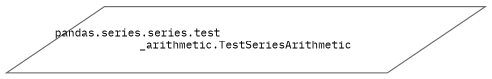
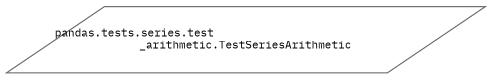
  digraph {
    rankdir=LR
    fontname="IBM Plex Mono"
-   n1 [color=grey40 fillcolor=white fontname="IBM Plex Mono" fontsize=10 height=0.2 label="pandas.series.series.test\l_arithmetic.TestSeriesArithmetic" shape=parallelogram style=filled width=0.4]
+   n1 [color=grey40 fillcolor=white fontname="IBM Plex Mono" fontsize=10 height=0.2 label="pandas.tests.series.test\l_arithmetic.TestSeriesArithmetic" shape=parallelogram style=filled width=0.4]
  }
